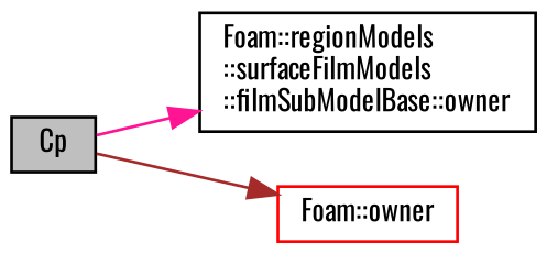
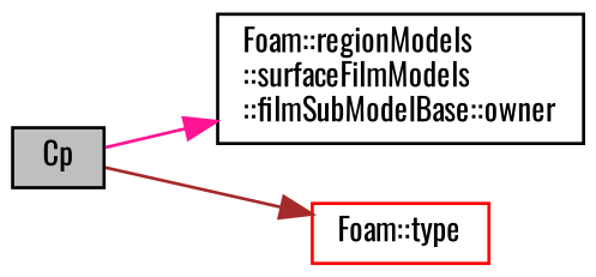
  digraph {
    rankdir=LR
    fontname=Oswald
    node [color=black fontname=Oswald fontsize=10 shape=record]
    edge [fontname=Oswald fontsize=10 labelfontname=FreeSans labelfontsize=10 style=solid]
    n1 [fillcolor=grey75 fontcolor=black height=0.2 label=Cp style=filled width=0.4]
    n2 [height=0.2 label="Foam::regionModels\l::surfaceFilmModels\l::filmSubModelBase::owner" width=0.4]
-   n3 [color=red height=0.2 label="Foam::owner" width=0.4]
+   n3 [color=red height=0.2 label="Foam::type" width=0.4]
    n1 -> n2 [color=deeppink]
    n1 -> n3 [color=brown]
  }
